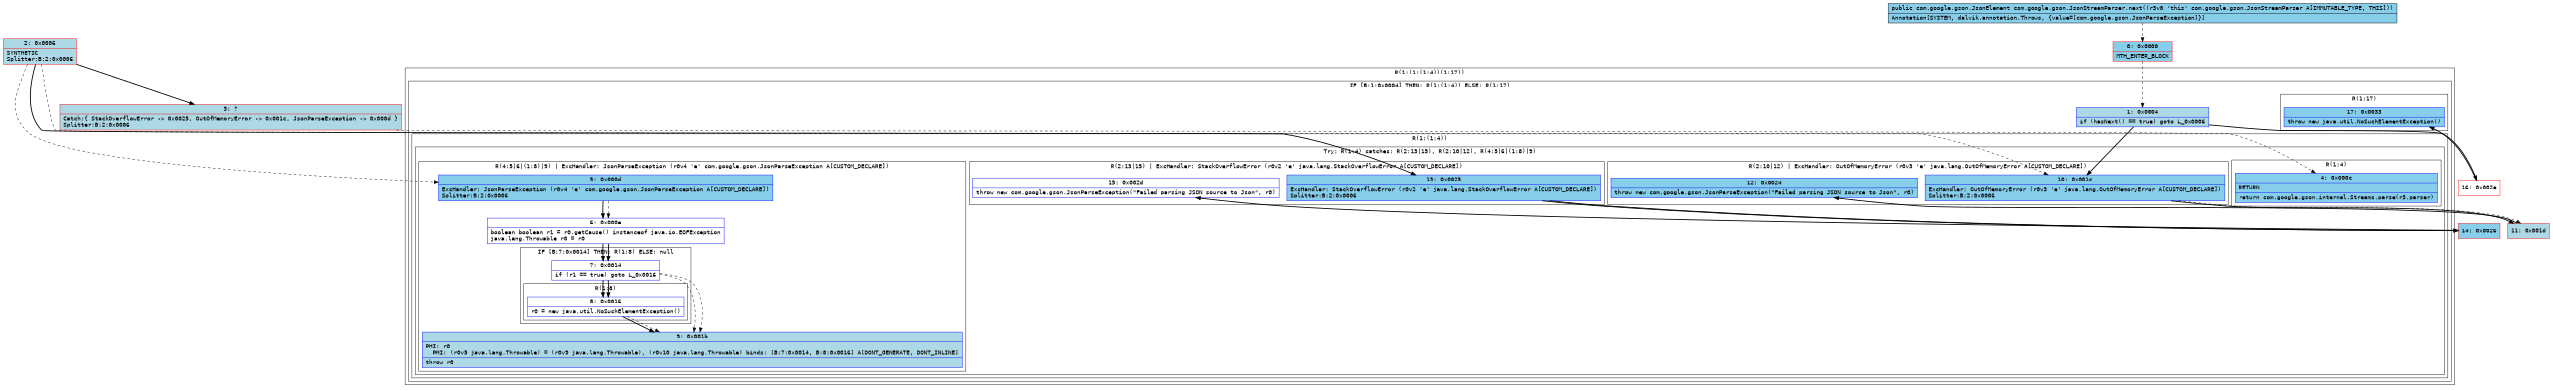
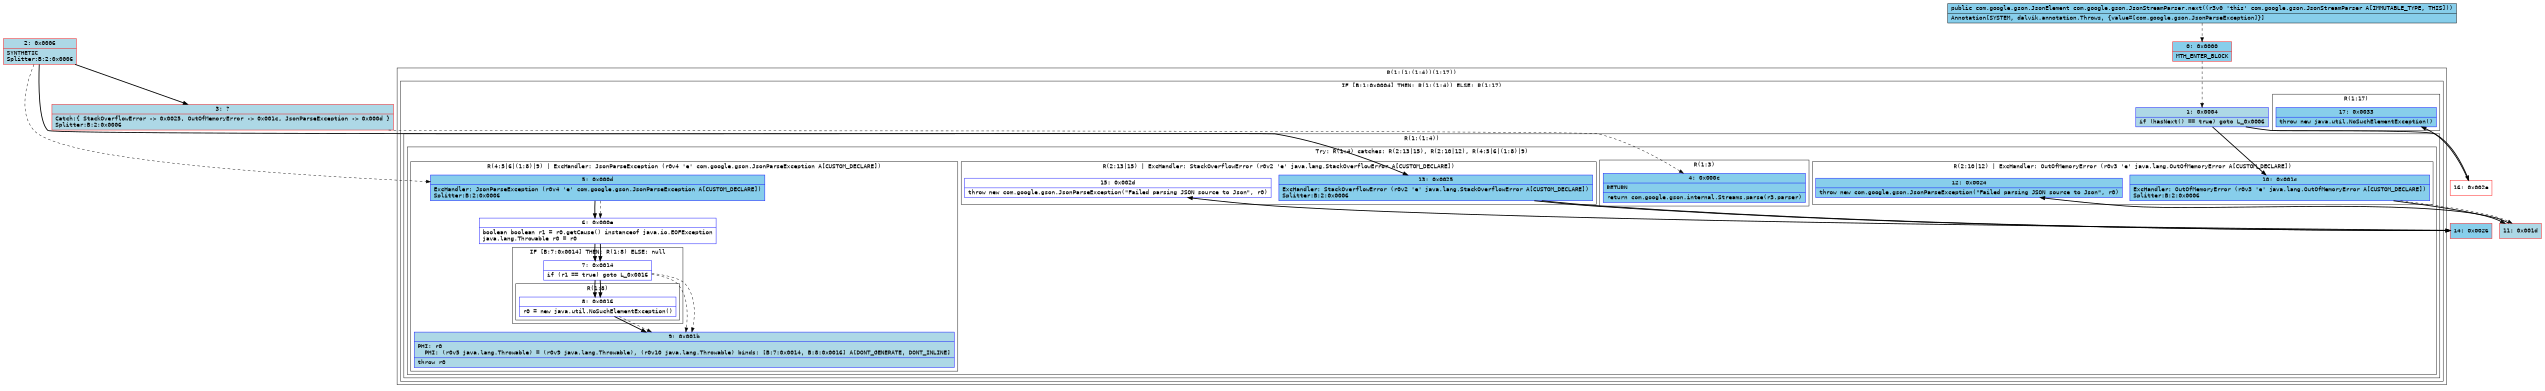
  digraph {
    fontname="DejaVu Sans Mono"
    node [color=blue fillcolor=skyblue fontname="DejaVu Sans Mono" shape=record style=filled]
    edge [fontname="DejaVu Sans Mono" style=bold]
    n1 [label="{4\:\ 0x000c|RETURN\l|return com.google.gson.internal.Streams.parse(r3.parser)\l}"]
    n2 [label="{13\:\ 0x0025|ExcHandler: StackOverflowError (r0v2 'e' java.lang.StackOverflowError A[CUSTOM_DECLARE])\lSplitter:B:2:0x0006\l}"]
    n3 [fillcolor=white label="{15\:\ 0x002d|throw new com.google.gson.JsonParseException(\"Failed parsing JSON source to Json\", r0)\l}"]
    n4 [label="{10\:\ 0x001c|ExcHandler: OutOfMemoryError (r0v3 'e' java.lang.OutOfMemoryError A[CUSTOM_DECLARE])\lSplitter:B:2:0x0006\l}"]
    n5 [label="{12\:\ 0x0024|throw new com.google.gson.JsonParseException(\"Failed parsing JSON source to Json\", r0)\l}"]
    n6 [fillcolor=white label="{8\:\ 0x0016|r0 = new java.util.NoSuchElementException()\l}"]
    n7 [fillcolor=white label="{7\:\ 0x0014|if (r1 == true) goto L_0x0016\l}"]
    n8 [label="{5\:\ 0x000d|ExcHandler: JsonParseException (r0v4 'e' com.google.gson.JsonParseException A[CUSTOM_DECLARE])\lSplitter:B:2:0x0006\l}"]
    n9 [fillcolor=white label="{6\:\ 0x000e|boolean boolean r1 = r0.getCause() instanceof java.io.EOFException\ljava.lang.Throwable r0 = r0\l}"]
    n10 [fillcolor=lightblue label="{9\:\ 0x001b|PHI: r0 \l  PHI: (r0v5 java.lang.Throwable) = (r0v9 java.lang.Throwable), (r0v10 java.lang.Throwable) binds: [B:7:0x0014, B:8:0x0016] A[DONT_GENERATE, DONT_INLINE]\l|throw r0\l}"]
    n11 [label="{17\:\ 0x0033|throw new java.util.NoSuchElementException()\l}"]
    n12 [fillcolor=lightblue label="{1\:\ 0x0004|if (hasNext() == true) goto L_0x0006\l}"]
    n13 [color=red label="{14\:\ 0x0026}"]
    n14 [color=red fillcolor=lightblue label="{11\:\ 0x001d}"]
    n15 [color=red fillcolor=white label="{16\:\ 0x002e}"]
    n16 [color=red fillcolor=lightblue label="{2\:\ 0x0006|SYNTHETIC\lSplitter:B:2:0x0006\l}"]
    n17 [color=red fillcolor=lightblue label="{3\:\ ?|Catch:\{ StackOverflowError \-\> 0x0025, OutOfMemoryError \-\> 0x001c, JsonParseException \-\> 0x000d \}\lSplitter:B:2:0x0006\l}"]
    n18 [color=red label="{0\:\ 0x0000|MTH_ENTER_BLOCK\l}"]
    n19 [label="{public com.google.gson.JsonElement com.google.gson.JsonStreamParser.next((r3v0 'this' com.google.gson.JsonStreamParser A[IMMUTABLE_TYPE, THIS]))  | Annotation[SYSTEM, dalvik.annotation.Throws, \{value=[com.google.gson.JsonParseException]\}]\l}" color=""]
    subgraph cluster_1 {
      label="R(1:(1:(1:4))(1:17))"
      subgraph cluster_2 {
        label="IF [B:1:0x0004] THEN: R(1:(1:4)) ELSE: R(1:17)"
        n12
        subgraph cluster_3 {
          label="R(1:(1:4))"
          subgraph cluster_4 {
            label="Try: R(1:4) catches: R(2:13|15), R(2:10|12), R(4:5|6|(1:8)|9)"
            subgraph cluster_5 {
-             label="R(1:4)"
+             label="R(1:3)"
              n1
            }
            subgraph cluster_6 {
              label="R(2:13|15) | ExcHandler: StackOverflowError (r0v2 'e' java.lang.StackOverflowError A[CUSTOM_DECLARE])\l"
              n2
              n3
            }
            subgraph cluster_7 {
              label="R(2:10|12) | ExcHandler: OutOfMemoryError (r0v3 'e' java.lang.OutOfMemoryError A[CUSTOM_DECLARE])\l"
              n4
              n5
            }
            subgraph cluster_8 {
              label="R(4:5|6|(1:8)|9) | ExcHandler: JsonParseException (r0v4 'e' com.google.gson.JsonParseException A[CUSTOM_DECLARE])\l"
              n8
              n9
              n10
              subgraph cluster_9 {
                label="IF [B:7:0x0014] THEN: R(1:8) ELSE: null"
                n7
                subgraph cluster_10 {
                  label="R(1:8)"
                  n6
                }
              }
            }
          }
        }
        subgraph cluster_11 {
          label="R(1:17)"
          n11
        }
      }
    }
    subgraph cluster_12 {
      label="R(2:13|15) | ExcHandler: StackOverflowError (r0v2 'e' java.lang.StackOverflowError A[CUSTOM_DECLARE])\l"
    }
    subgraph cluster_13 {
      label="R(2:10|12) | ExcHandler: OutOfMemoryError (r0v3 'e' java.lang.OutOfMemoryError A[CUSTOM_DECLARE])\l"
    }
    subgraph cluster_14 {
      label="R(4:5|6|(1:8)|9) | ExcHandler: JsonParseException (r0v4 'e' com.google.gson.JsonParseException A[CUSTOM_DECLARE])\l"
      subgraph cluster_15 {
        label="IF [B:7:0x0014] THEN: R(1:8) ELSE: null"
        subgraph cluster_16 {
          label="R(1:8)"
        }
      }
    }
    n2 -> n13
    n2 -> n13
    n4 -> n14
    n4 -> n14 [style=dashed]
    n6 -> n10
    n6 -> n10 [style=dashed]
    n7 -> n6
    n7 -> n6
    n7 -> n10 [style=dashed]
    n7 -> n10 [style=dashed]
    n8 -> n9
    n8 -> n9 [style=dashed]
    n9 -> n7
    n9 -> n7
    n12 -> n4
    n12 -> n15
    n13 -> n3
    n14 -> n5
    n15 -> n11
    n16 -> n2
-   n16 -> n4 [style=dashed]
    n16 -> n8 [style=dashed]
    n16 -> n17
    n17 -> n1 [style=dashed]
    n18 -> n12 [style=dashed]
    n19 -> n18 [style=dashed]
  }
